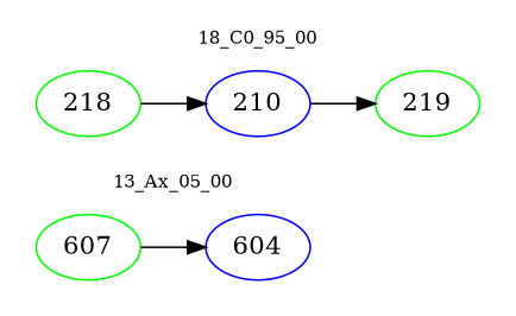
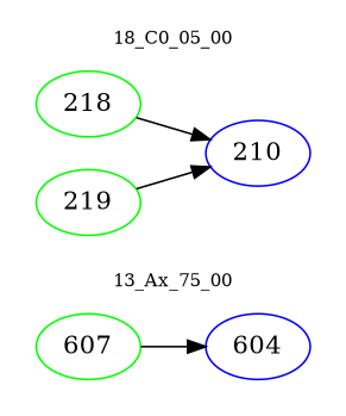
  digraph {
    rankdir=LR
    node [color=green]
    edge [color=black]
    n1 [label=607]
    n2 [color=blue label=604]
    n3 [label=218]
    n4 [color=blue label=210]
    n5 [label=219]
    subgraph cluster_1 {
      color=white
      fontsize=10
-     label="13_Ax_05_00"
+     label="13_Ax_75_00"
      n1
      n2
    }
    subgraph cluster_2 {
      color=white
      fontsize=10
-     label="18_C0_95_00"
+     label="18_C0_05_00"
      n3
      n4
      n5
    }
    n1 -> n2
    n3 -> n4
-   n4 -> n5
+   n5 -> n4
  }
